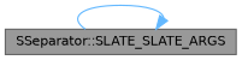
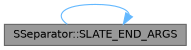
  digraph {
    rankdir=RL
-   n1 [color=gray40 fillcolor=grey60 fontcolor=black fontname=Helvetica fontsize=10 height=0.2 label="SSeparator::SLATE_SLATE_ARGS" shape=box style=filled width=0.4]
+   n1 [color=gray40 fillcolor=grey60 fontcolor=black fontname=Helvetica fontsize=10 height=0.2 label="SSeparator::SLATE_END_ARGS" shape=box style=filled width=0.4]
    n1 -> n1 [color=steelblue1 dir=back fontname=Helvetica fontsize=10 labelfontname=Helvetica labelfontsize=10 style=solid]
  }
